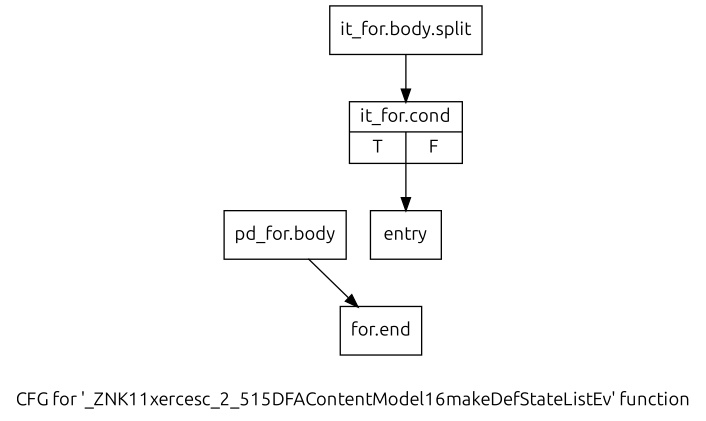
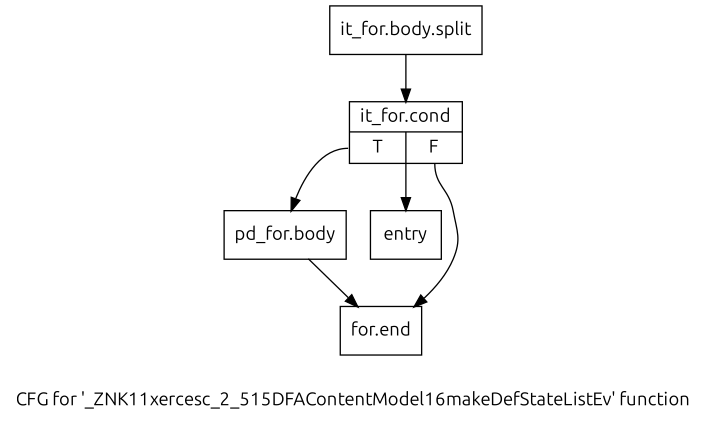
  digraph {
    fontname=Ubuntu
    label="CFG for '_ZNK11xercesc_2_515DFAContentModel16makeDefStateListEv' function"
    node [fontname=Ubuntu shape=record]
    edge [fontname=Ubuntu]
    n1 [label="{entry}"]
    n2 [label="{it_for.cond|{<s0>T|<s1>F}}"]
    n3 [label="{pd_for.body}"]
    n4 [label="{for.end}"]
    n5 [label="{it_for.body.split}"]
    n2 -> n1
+   n2 -> n3 [tailport=s0]
+   n2 -> n4 [tailport=s1]
    n3 -> n4
    n5 -> n2
  }
